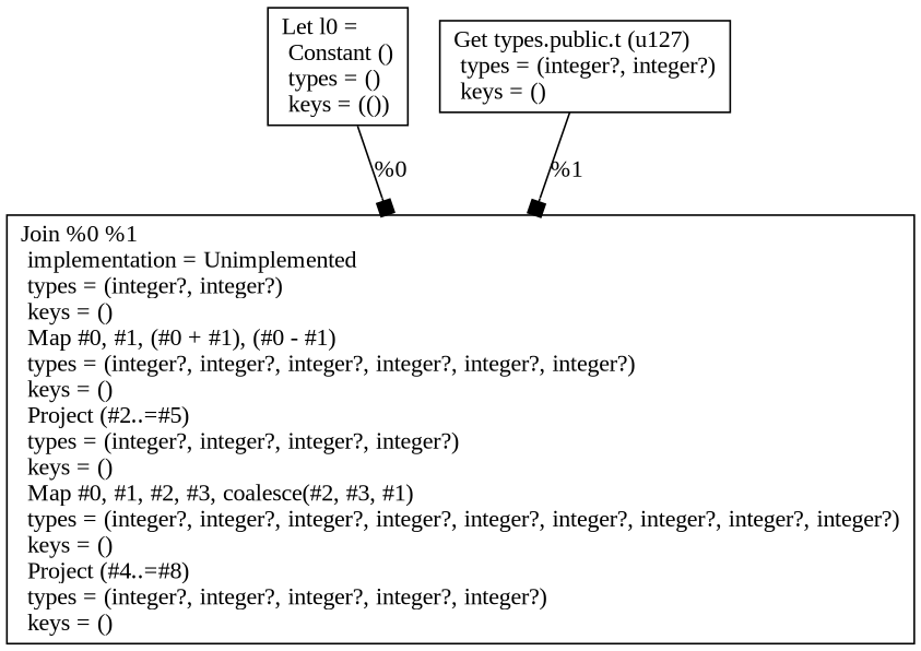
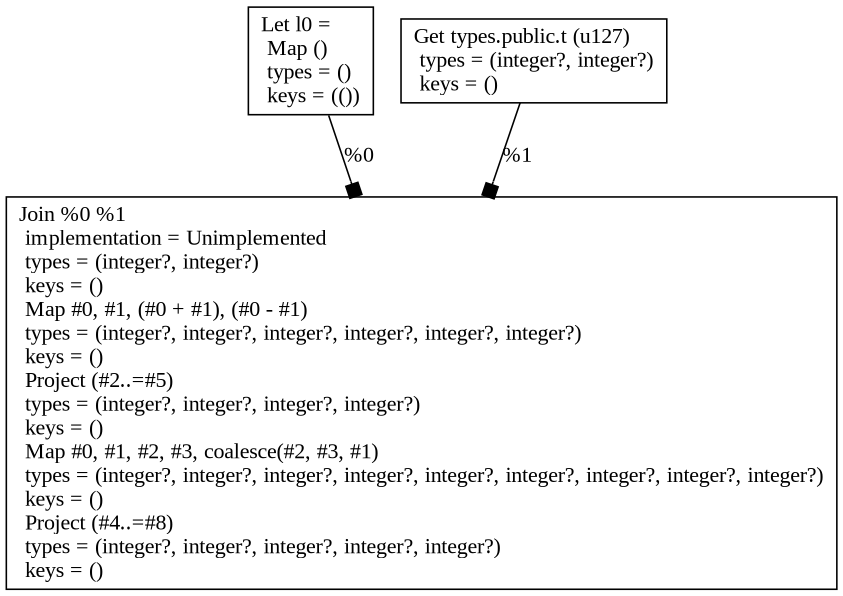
  digraph {
    fontname="Liberation Serif"
    node [shape=record fontname="Liberation Serif"]
    edge [arrowhead=box fontname="Liberation Serif"]
-   n1 [label="Let l0 =\l Constant ()\l  types = ()\l  keys = (())\l"]
+   n1 [label="Let l0 =\l Map ()\l  types = ()\l  keys = (())\l"]
    n2 [label=" Join %0 %1\l  implementation = Unimplemented\l  types = (integer?, integer?)\l  keys = ()\l Map #0, #1, (#0 + #1), (#0 - #1)\l  types = (integer?, integer?, integer?, integer?, integer?, integer?)\l  keys = ()\l Project (#2..=#5)\l  types = (integer?, integer?, integer?, integer?)\l  keys = ()\l Map #0, #1, #2, #3, coalesce(#2, #3, #1)\l  types = (integer?, integer?, integer?, integer?, integer?, integer?, integer?, integer?, integer?)\l  keys = ()\l Project (#4..=#8)\l  types = (integer?, integer?, integer?, integer?, integer?)\l  keys = ()\l"]
    n3 [label=" Get types.public.t (u127)\l  types = (integer?, integer?)\l  keys = ()\l"]
    n1 -> n2 [label="%0\l"]
    n3 -> n2 [label="%1\l"]
  }
